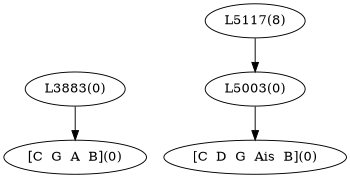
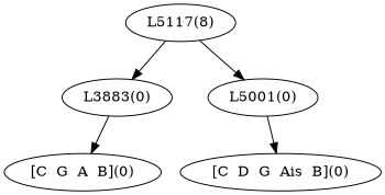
  digraph {
    n1 [label="L3883(0)"]
-   "L5003(0)"
+   "L5003(0)" [label="L5001(0)"]
    n3 [label="L5117(8)"]
    "[C  G  A  B](0)"
    "[C  D  G  Ais  B](0)"
    subgraph sub_1 {
      rank=same
      n1
      "L5003(0)"
    }
    subgraph sub_2 {
      rank=min
      n3
    }
    subgraph sub_3 {
      rank=max
      "[C  G  A  B](0)"
      "[C  D  G  Ais  B](0)"
    }
    n1 -> "[C  G  A  B](0)"
    "L5003(0)" -> "[C  D  G  Ais  B](0)"
+   n3 -> n1
    n3 -> "L5003(0)"
  }
